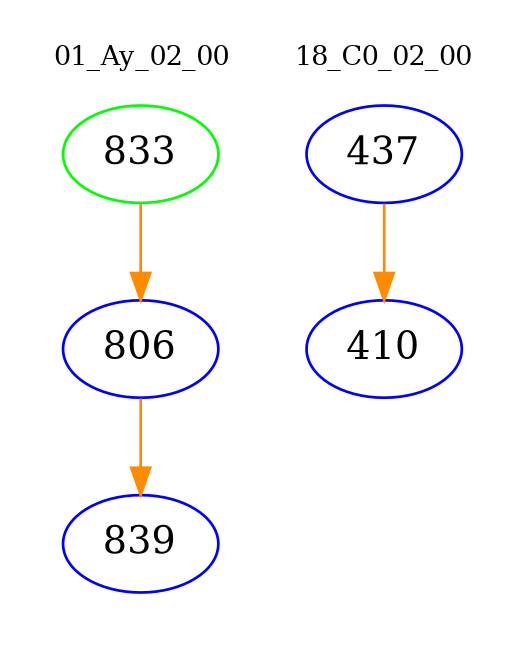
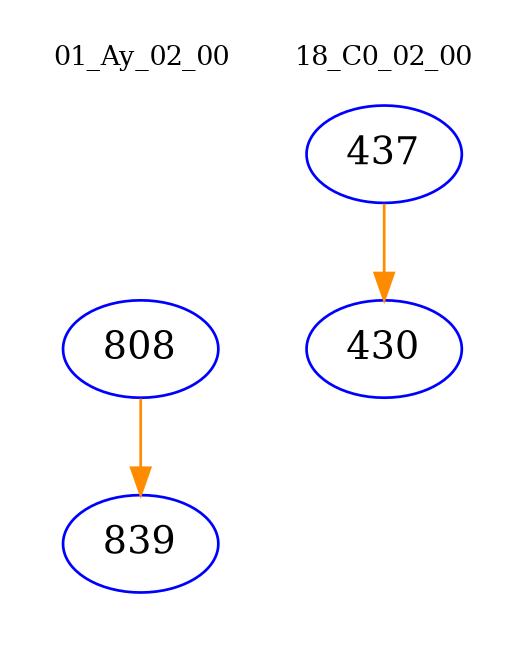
  digraph {
    node [color=blue]
    edge [color=darkorange]
-   n1 [color=green label=833]
-   n2 [label=806]
+   n2 [label=808]
    n3 [label=839]
    n4 [label=437]
-   n5 [label=410]
+   n5 [label=430]
    subgraph cluster_1 {
      color=white
      fontsize=10
      label="01_Ay_02_00"
-     n1
      n2
      n3
    }
    subgraph cluster_2 {
      color=white
      fontsize=10
      label="18_C0_02_00"
      n4
      n5
    }
-   n1 -> n2
    n2 -> n3
    n4 -> n5
  }
